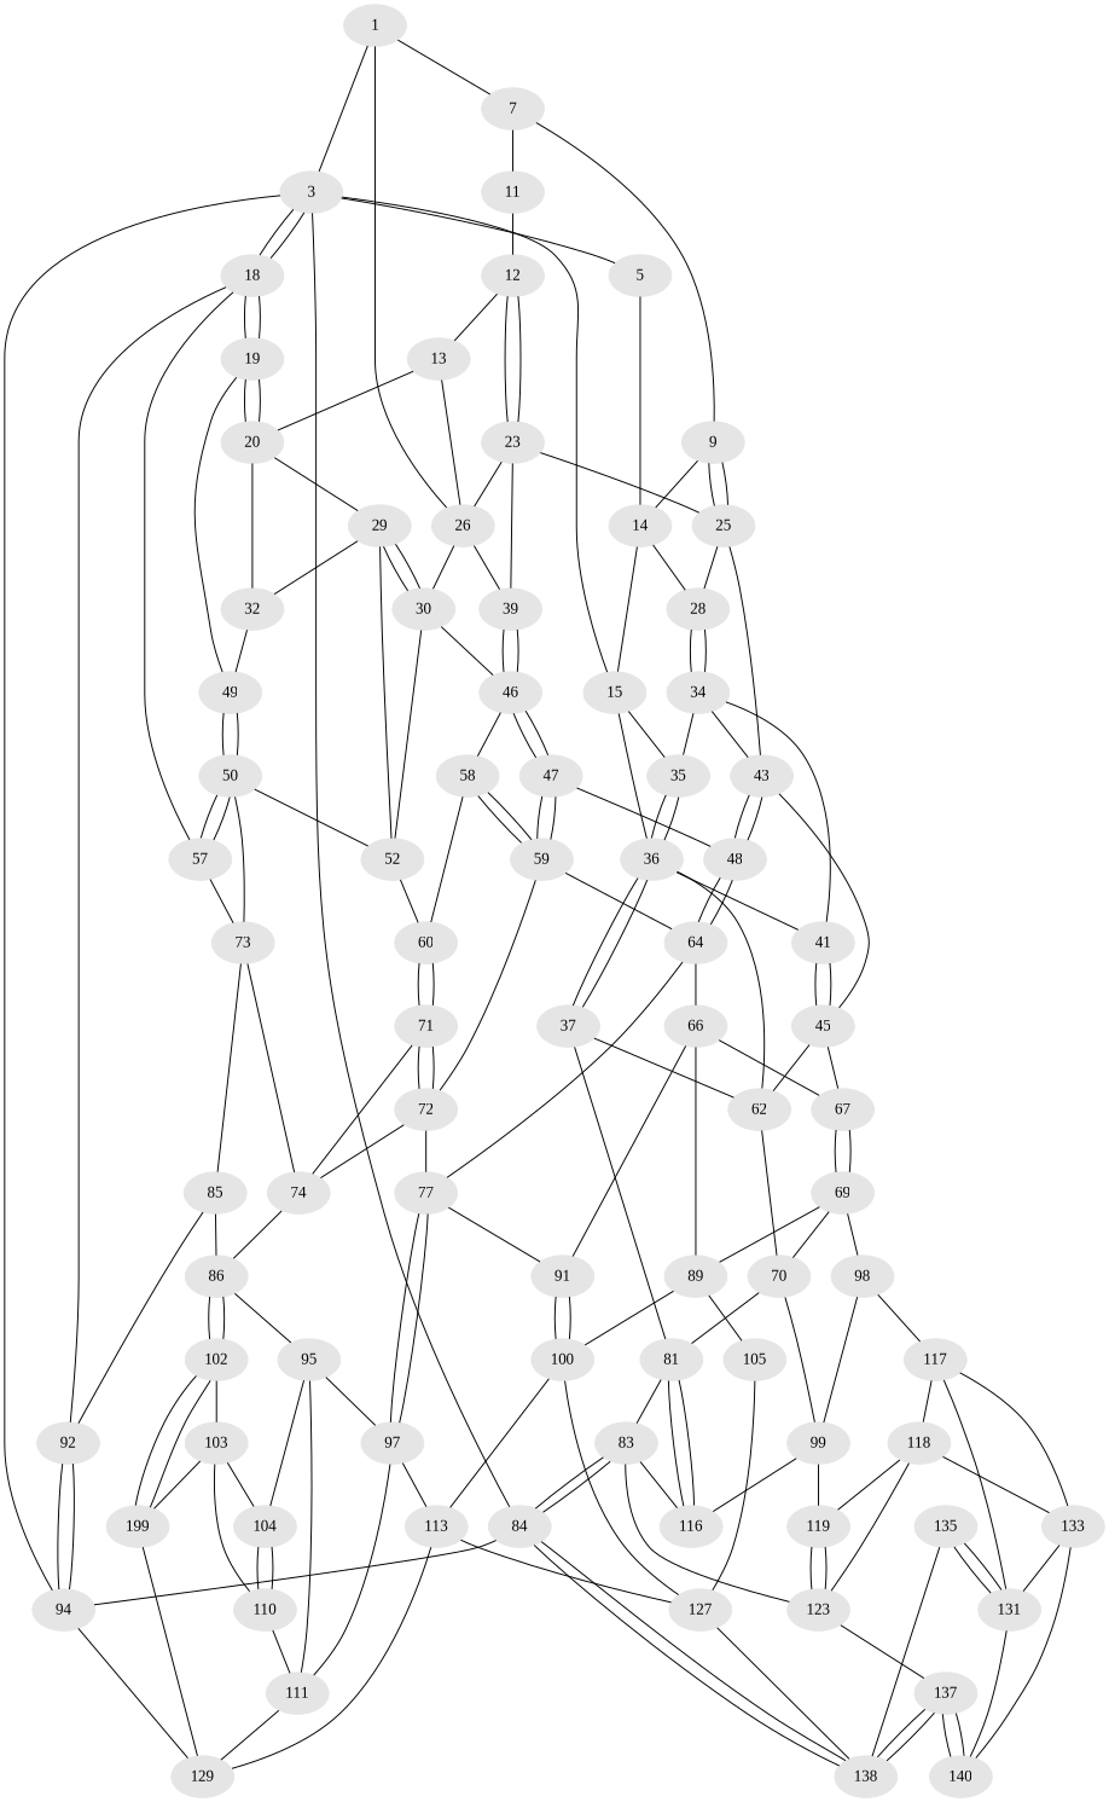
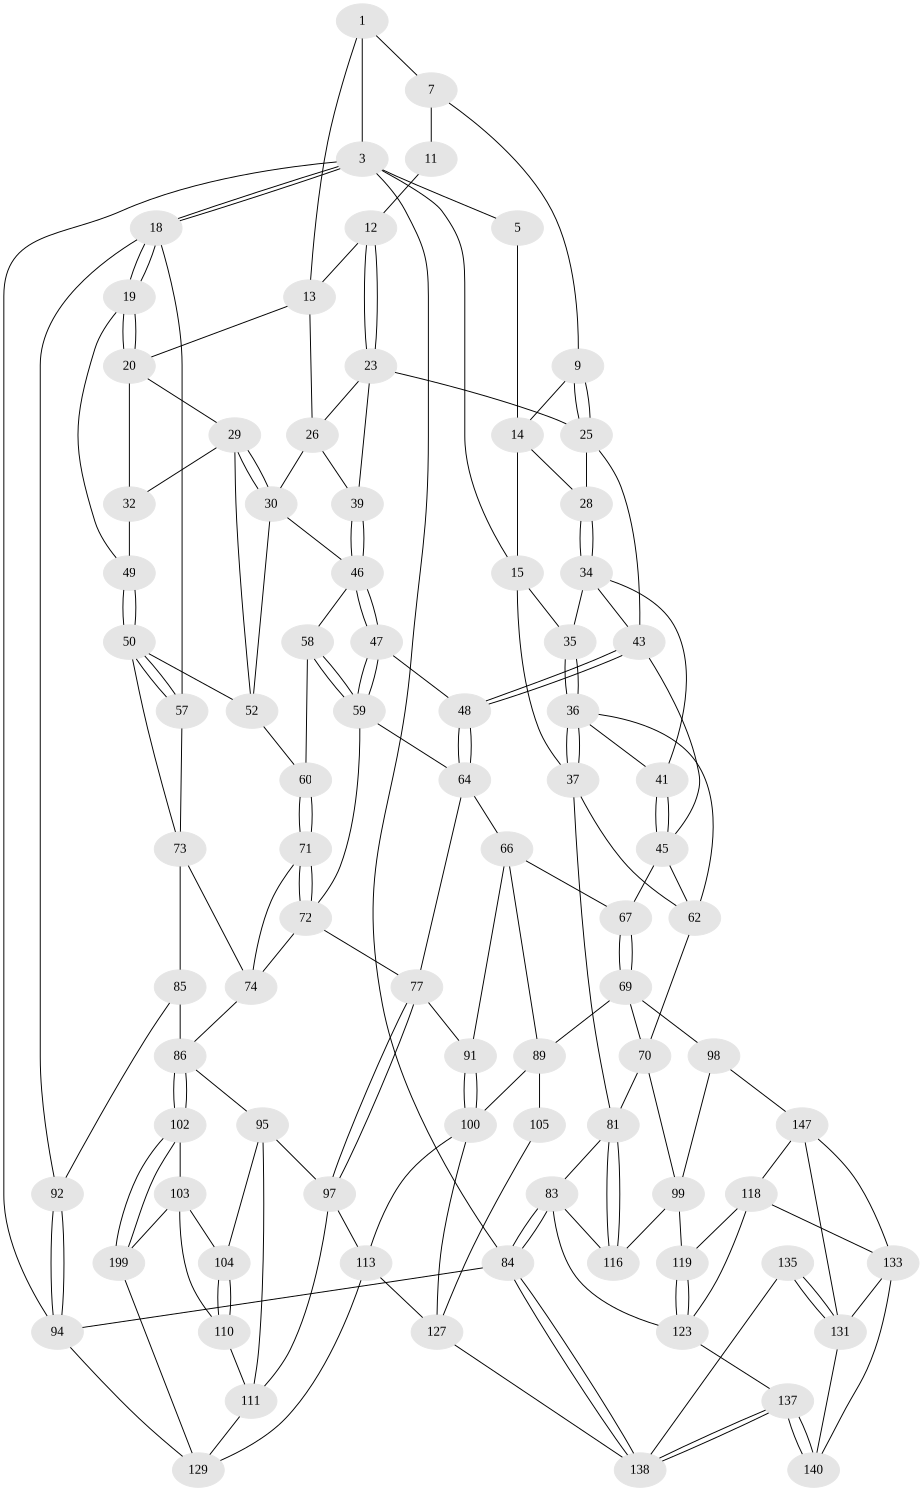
  graph {
    fontname="Liberation Serif"
    node [color=gray90 fontname="Liberation Serif" style=filled]
    edge [fontname="Liberation Serif"]
    1 [super="+2"]
    3 [super="+4"]
    7 [super="+8"]
    13 [super="+22"]
    5
    15 [super="+16"]
    18 [super="+56"]
    84
    94 [super="+131"]
    9 [super="+10"]
    11
    20 [super="+21"]
    26 [super="+31"]
    14 [super="+17"]
    35
    37 [super="+38"]
    19
    57
    92
    138 [super="+144"]
    129 [super="+130"]
    28
    25 [super="+27"]
    12
    43 [super="+44"]
    23 [super="+24"]
    39
    29 [super="+33"]
    32
    30 [super="+54"]
    34 [super="+40"]
    36 [super="+42"]
    62 [super="+63"]
    81 [super="+82"]
    49
    73 [super="+75"]
    50 [super="+51"]
    52 [super="+53"]
    46 [super="+55"]
    45 [super="+61"]
    48
    41
    60
    47
    58
    70 [super="+80"]
    83 [super="+124"]
    116
    67
    64 [super="+65"]
    69 [super="+90"]
    59 [super="+68"]
    72 [super="+76"]
    66 [super="+88"]
    77 [super="+78"]
    74 [super="+79"]
    85 [super="+93"]
    71
    99 [super="+115"]
    89 [super="+101"]
    91
    97 [super="+112"]
    100 [super="+114"]
    105 [super="+128"]
    98 [super="+107"]
-   117 [super="+132"]
+   117 [super="+132" label=147]
    119
    86 [super="+87"]
    95 [super="+96"]
    102
    111 [super="+122"]
    113 [super="+142"]
    123 [super="+126"]
    137
    104
    103 [super="+120"]
    n77 [label=199 super="+121"]
    127 [super="+143"]
    110
    118 [super="+125"]
    133 [super="+139"]
    n82 [label=131 super="+141"]
    135
    140
    1 -- 3
    1 -- 7
-   1 -- 26
+   1 -- 13
    3 -- 5
    3 -- 15
    3 -- 18
    3 -- 18
    3 -- 84
    3 -- 94
    7 -- 9
    7 -- 11 [weight=2]
    13 -- 20
    13 -- 26
    5 -- 14
    15 -- 35
-   15 -- 36
+   15 -- 37
    18 -- 19
    18 -- 19
    18 -- 57
    18 -- 92
    84 -- 94
    84 -- 138
    84 -- 138
    94 -- 129
    9 -- 14
    9 -- 25
    9 -- 25
    11 -- 12
    20 -- 29
    20 -- 32
    26 -- 39
    26 -- 30
    14 -- 15
    14 -- 28
    35 -- 36
    35 -- 36
    37 -- 62
    37 -- 81
    19 -- 20
    19 -- 20
    19 -- 49
    57 -- 73
    92 -- 94
    92 -- 94
    28 -- 34
    28 -- 34
    25 -- 28
    25 -- 43
    12 -- 13
    12 -- 23
    12 -- 23
    43 -- 45
    43 -- 48
    43 -- 48
    23 -- 26
    23 -- 25
    23 -- 39
    39 -- 46
    39 -- 46
    29 -- 32
    29 -- 30
    29 -- 30
    29 -- 52
    32 -- 49
    30 -- 52
    30 -- 46
    34 -- 35
    34 -- 43
    34 -- 41
    36 -- 37
    36 -- 37
    36 -- 62
    36 -- 41
    62 -- 70
    81 -- 83
    81 -- 116
    81 -- 116
    49 -- 50
    49 -- 50
    73 -- 74
    73 -- 85
    50 -- 57
    50 -- 57
    50 -- 73
    50 -- 52
    52 -- 60
    46 -- 47
    46 -- 47
    46 -- 58
    45 -- 62
    45 -- 67
    48 -- 64
    48 -- 64
    41 -- 45
    41 -- 45
    60 -- 71
    60 -- 71
    47 -- 48
    47 -- 59
    47 -- 59
    58 -- 60
    58 -- 59
    58 -- 59
    70 -- 81
    70 -- 99
    83 -- 84
    83 -- 84
    83 -- 116
    83 -- 123
    67 -- 69
    67 -- 69
    64 -- 66
    64 -- 77
    69 -- 70
    69 -- 89
    69 -- 98
    59 -- 64
    59 -- 72
    72 -- 77
    72 -- 74
    66 -- 67
    66 -- 89
    66 -- 91
    77 -- 91
    77 -- 97
    77 -- 97
    74 -- 86
    85 -- 92
    85 -- 86
    71 -- 72
    71 -- 72
    71 -- 74
    99 -- 116
    99 -- 119
    89 -- 100
    89 -- 105
    91 -- 100
    91 -- 100
    97 -- 111
    97 -- 113
    100 -- 113
    100 -- 127
    105 -- 127
    98 -- 99
    98 -- 117
    117 -- 118
    117 -- 133
    117 -- n82
    119 -- 123
    119 -- 123
    86 -- 95
    86 -- 102
    86 -- 102
    95 -- 97
    95 -- 111
    95 -- 104
    102 -- 103
    102 -- n77
    102 -- n77
    111 -- 129
    113 -- 129
    113 -- 127
    123 -- 137
    137 -- 138
    137 -- 138
    137 -- 140
    137 -- 140
    104 -- 110
    104 -- 110
    103 -- 104
    103 -- n77
    103 -- 110
    n77 -- 129
    127 -- 138
    110 -- 111
    118 -- 119
    118 -- 123
    118 -- 133
    133 -- n82
    133 -- 140
    n82 -- 140
    135 -- 138
    135 -- n82
    135 -- n82
  }
